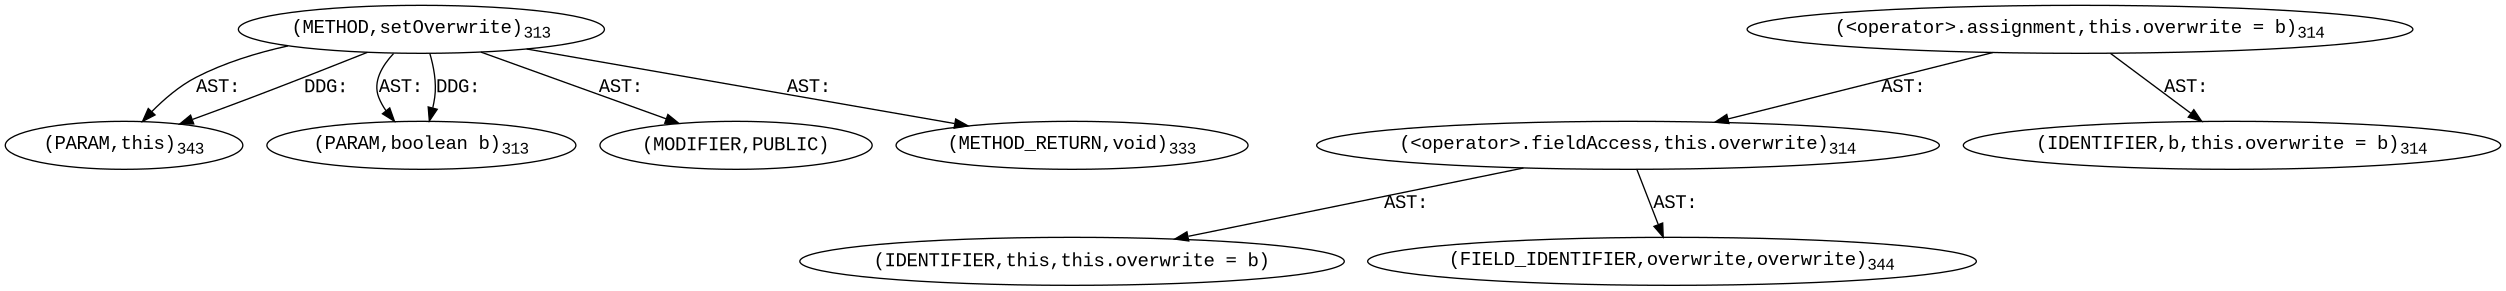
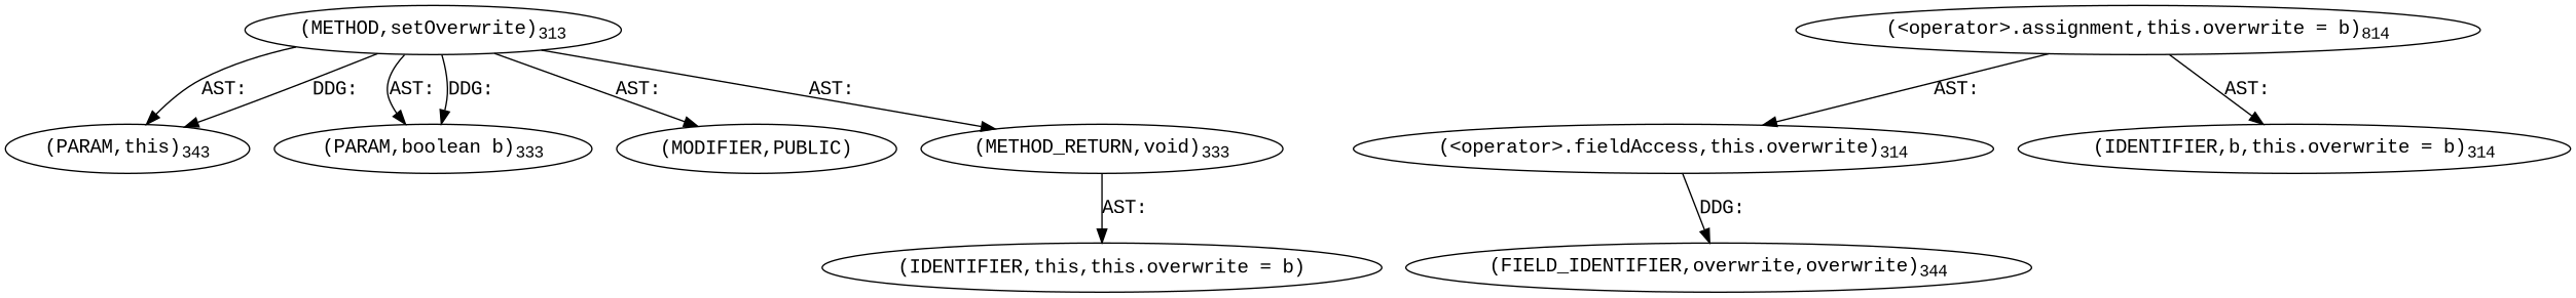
  digraph {
    fontname="Liberation Mono"
    node [fontname="Liberation Mono"]
    edge [fontname="Liberation Mono"]
    n1 [label=<(METHOD,setOverwrite)<SUB>313</SUB>>]
    n2 [label=<(PARAM,this)<SUB>343</SUB>>]
-   n3 [label=<(PARAM,boolean b)<SUB>313</SUB>>]
+   n3 [label=<(PARAM,boolean b)<SUB>333</SUB>>]
    n4 [label=<(MODIFIER,PUBLIC)>]
    n5 [label=<(METHOD_RETURN,void)<SUB>333</SUB>>]
-   n6 [label=<(&lt;operator&gt;.assignment,this.overwrite = b)<SUB>314</SUB>>]
+   n6 [label=<(&lt;operator&gt;.assignment,this.overwrite = b)<SUB>814</SUB>>]
    n7 [label=<(&lt;operator&gt;.fieldAccess,this.overwrite)<SUB>314</SUB>>]
    n8 [label=<(IDENTIFIER,b,this.overwrite = b)<SUB>314</SUB>>]
    n9 [label=<(IDENTIFIER,this,this.overwrite = b)>]
    n10 [label=<(FIELD_IDENTIFIER,overwrite,overwrite)<SUB>344</SUB>>]
    n1 -> n2 [label="AST: "]
    n1 -> n2 [label="DDG: "]
    n1 -> n3 [label="AST: "]
    n1 -> n3 [label="DDG: "]
    n1 -> n4 [label="AST: "]
    n1 -> n5 [label="AST: "]
    n6 -> n7 [label="AST: "]
    n6 -> n8 [label="AST: "]
-   n7 -> n9 [label="AST: "]
-   n7 -> n10 [label="AST: "]
+   n5 -> n9 [label="AST: "]
+   n7 -> n10 [label="DDG: "]
  }
